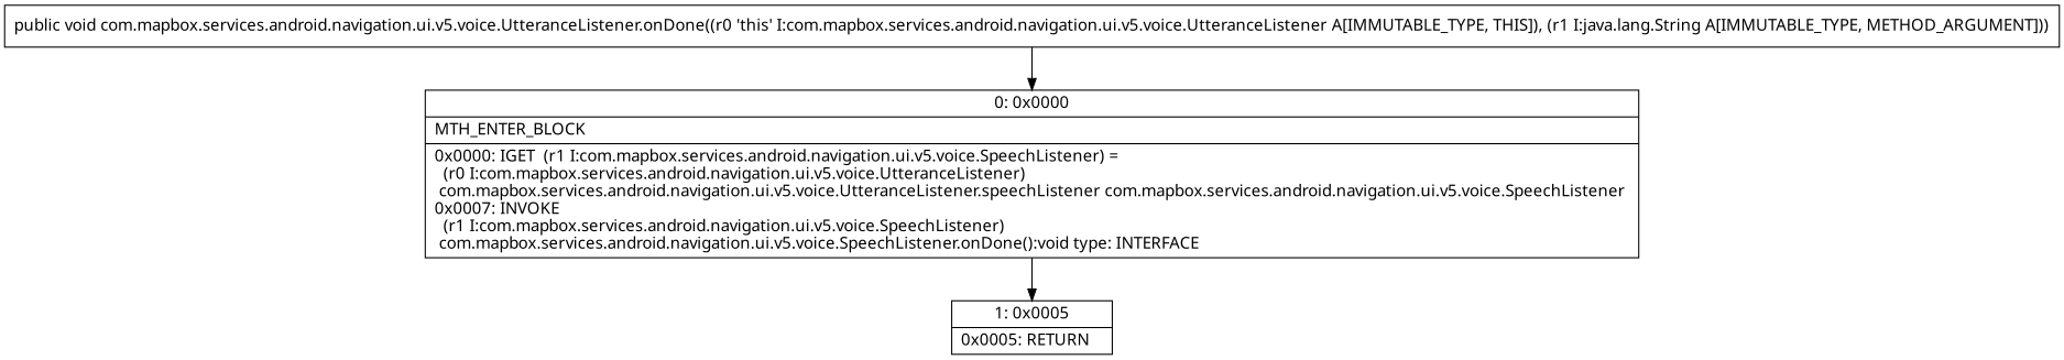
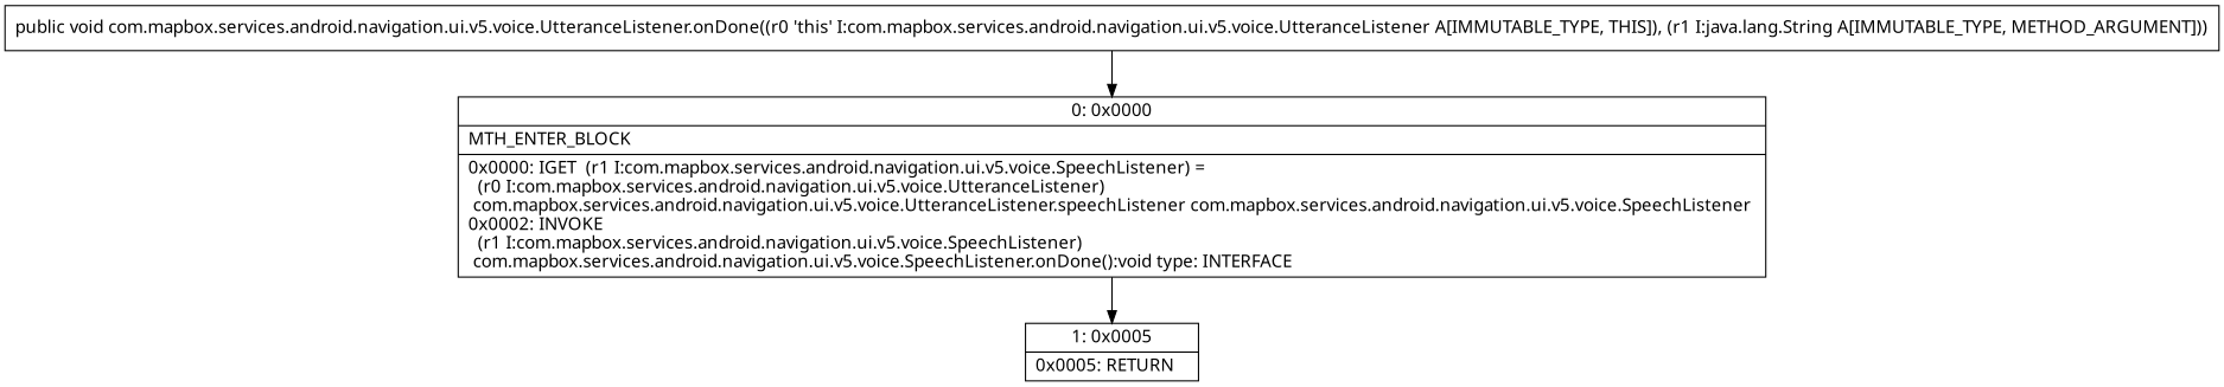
  digraph {
    fontname="Noto Sans"
    node [shape=record fontname="Noto Sans"]
    edge [fontname="Noto Sans"]
-   n1 [label="{0\:\ 0x0000|MTH_ENTER_BLOCK\l|0x0000: IGET  (r1 I:com.mapbox.services.android.navigation.ui.v5.voice.SpeechListener) = \l  (r0 I:com.mapbox.services.android.navigation.ui.v5.voice.UtteranceListener)\l com.mapbox.services.android.navigation.ui.v5.voice.UtteranceListener.speechListener com.mapbox.services.android.navigation.ui.v5.voice.SpeechListener \l0x0007: INVOKE  \l  (r1 I:com.mapbox.services.android.navigation.ui.v5.voice.SpeechListener)\l com.mapbox.services.android.navigation.ui.v5.voice.SpeechListener.onDone():void type: INTERFACE \l}"]
+   n1 [label="{0\:\ 0x0000|MTH_ENTER_BLOCK\l|0x0000: IGET  (r1 I:com.mapbox.services.android.navigation.ui.v5.voice.SpeechListener) = \l  (r0 I:com.mapbox.services.android.navigation.ui.v5.voice.UtteranceListener)\l com.mapbox.services.android.navigation.ui.v5.voice.UtteranceListener.speechListener com.mapbox.services.android.navigation.ui.v5.voice.SpeechListener \l0x0002: INVOKE  \l  (r1 I:com.mapbox.services.android.navigation.ui.v5.voice.SpeechListener)\l com.mapbox.services.android.navigation.ui.v5.voice.SpeechListener.onDone():void type: INTERFACE \l}"]
    n2 [label="{1\:\ 0x0005|0x0005: RETURN   \l}"]
    n3 [label="{public void com.mapbox.services.android.navigation.ui.v5.voice.UtteranceListener.onDone((r0 'this' I:com.mapbox.services.android.navigation.ui.v5.voice.UtteranceListener A[IMMUTABLE_TYPE, THIS]), (r1 I:java.lang.String A[IMMUTABLE_TYPE, METHOD_ARGUMENT])) }"]
    n1 -> n2
    n3 -> n1
  }
